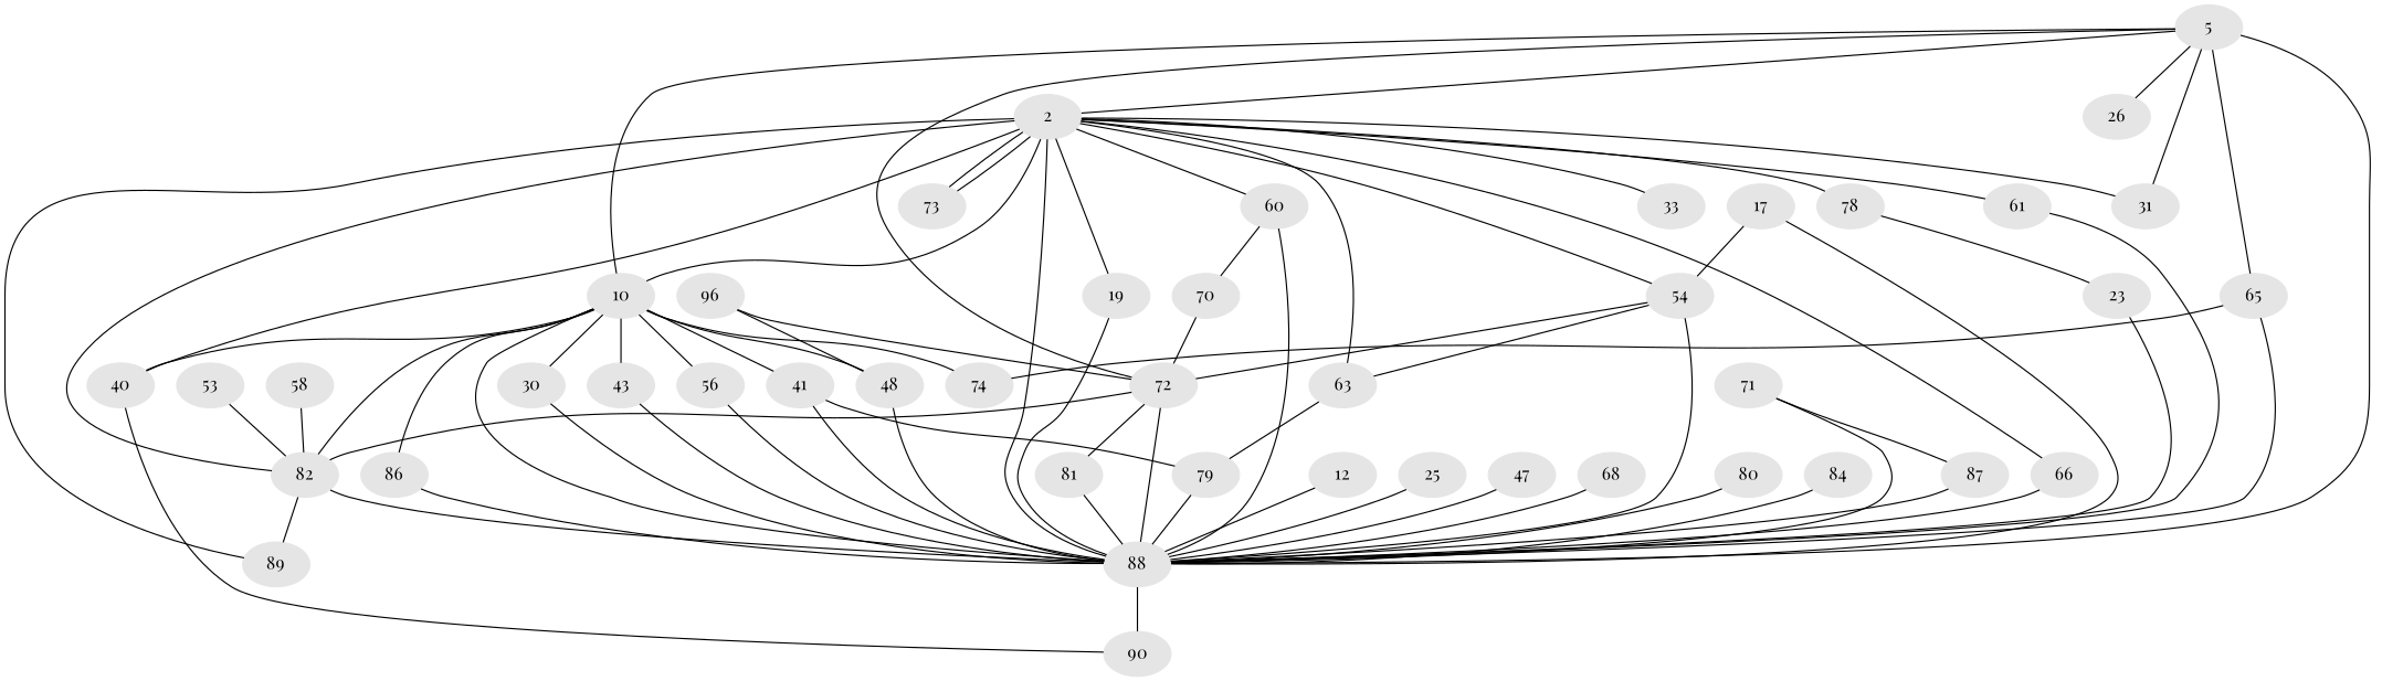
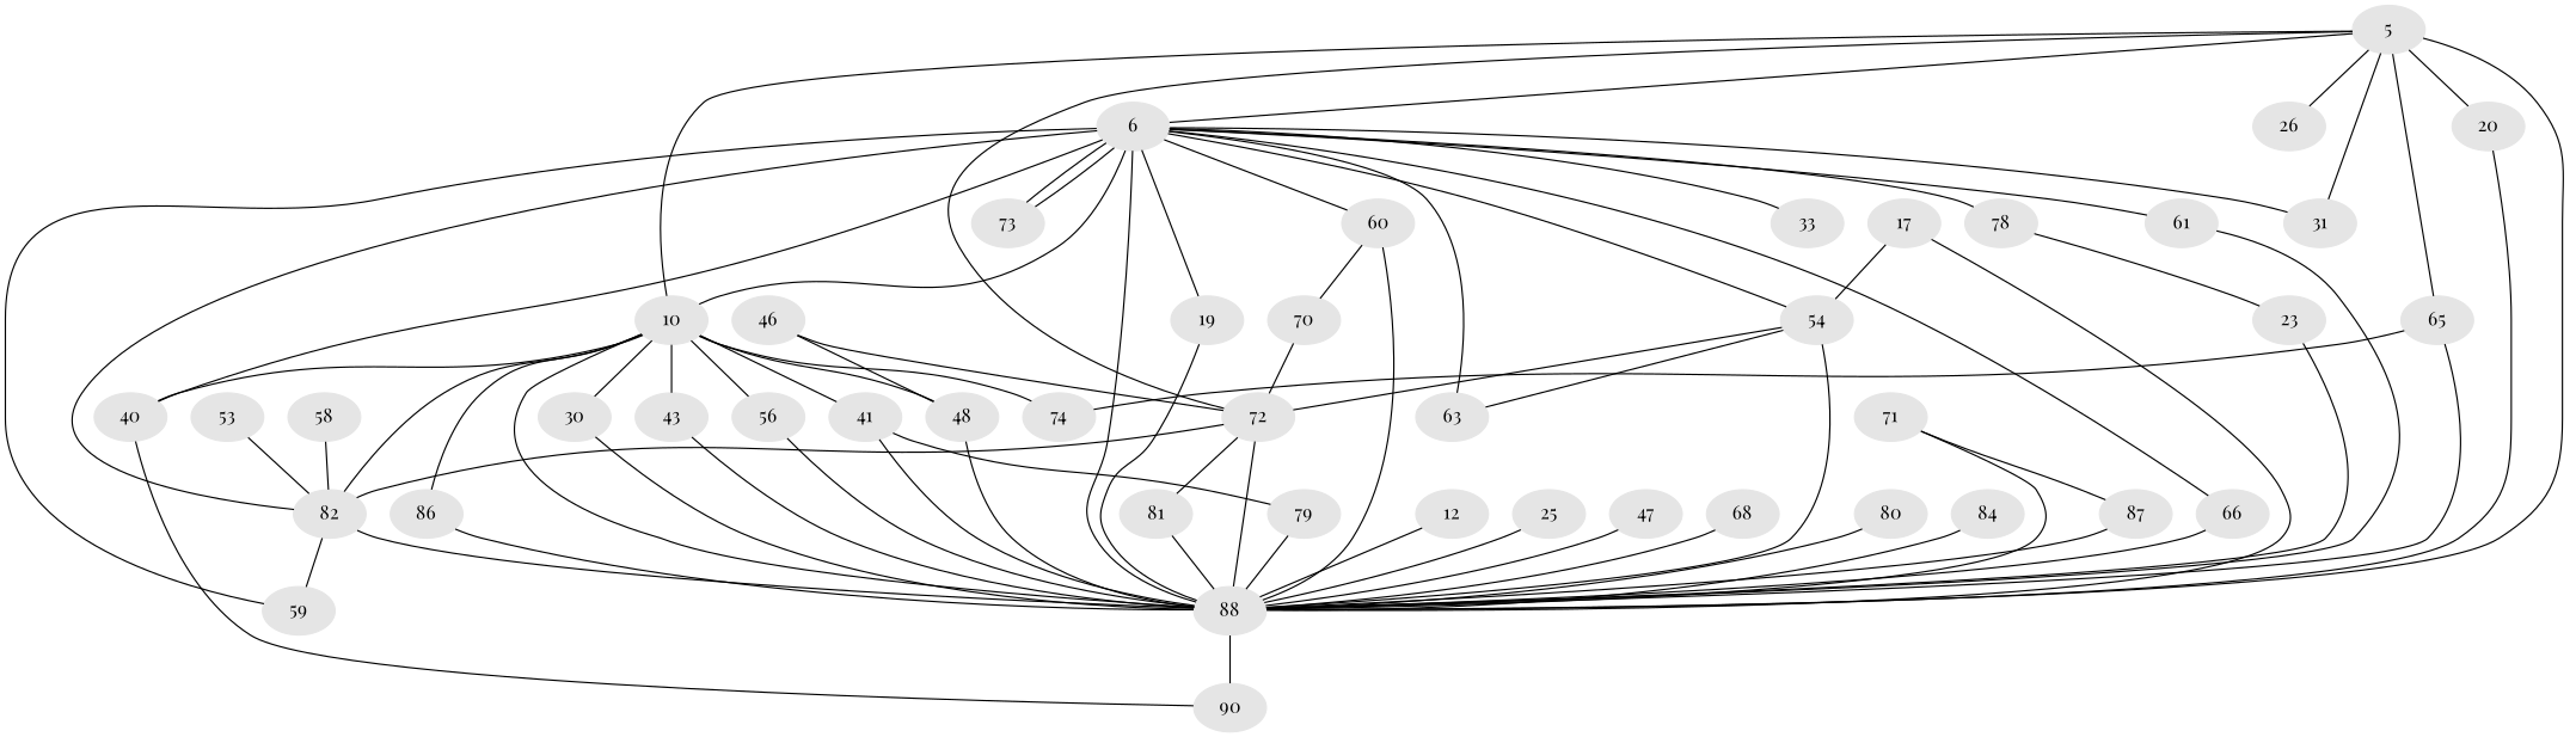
  graph {
    fontname="Playfair Display"
    node [color=gray90 fontname="Playfair Display" style=filled]
    edge [fontname="Playfair Display"]
    5 [super="+3"]
-   6 [super="+4" label=2]
+   6 [super="+4"]
    10 [super="+7"]
+   20
    26
    31
    65
    72 [super="+32+51"]
    88 [super="+83+55+85+9+2"]
    19
    33
    40
    54 [super="+16+52"]
    60 [super="+59"]
    61
    63 [super="+22"]
    66 [super="+29+45"]
    73
    78
    82 [super="+38+69+39+37+35+77"]
-   89
+   89 [label=59]
    30
    41
    43
    48 [super="+24"]
    56
    74 [super="+67"]
    86 [super="+76+28"]
    81
    90 [super="+57"]
    23
    70
    79 [super="+21"]
    12
    17
    25
-   46 [label=96]
+   46
    47
    53
    58
    68
    87 [super="+62"]
    71
    80
    84
    5 -- 6 [weight=4]
    5 -- 10 [weight=4]
+   5 -- 20
    5 -- 26
    5 -- 31
    5 -- 65
    5 -- 72
    5 -- 88 [weight=9]
    6 -- 10 [weight=4]
    6 -- 31
    6 -- 88 [weight=8]
    6 -- 19
    6 -- 33 [weight=2]
    6 -- 40
    6 -- 54
    6 -- 60
    6 -- 61
    6 -- 63
    6 -- 66
    6 -- 73
    6 -- 73
    6 -- 78 [weight=2]
    6 -- 82
    6 -- 89
    10 -- 88 [weight=8]
    10 -- 40
    10 -- 82 [weight=3]
    10 -- 30
    10 -- 41
    10 -- 43
    10 -- 48
    10 -- 56
    10 -- 74 [weight=2]
    10 -- 86
+   20 -- 88
    65 -- 88
    65 -- 74
    72 -- 88 [weight=6]
    72 -- 82 [weight=2]
    72 -- 81
    88 -- 90 [weight=2]
    19 -- 88
    40 -- 90
    54 -- 72
    54 -- 88 [weight=5]
    54 -- 63
    60 -- 88 [weight=3]
    60 -- 70
    61 -- 88
-   63 -- 79
    66 -- 88 [weight=3]
    78 -- 23
    82 -- 88 [weight=9]
    82 -- 89
    30 -- 88
    41 -- 88
    41 -- 79 [weight=2]
    43 -- 88
    48 -- 88 [weight=2]
    56 -- 88
    86 -- 88 [weight=5]
    81 -- 88
    23 -- 88
    70 -- 72
    79 -- 88
    12 -- 88 [weight=2]
    17 -- 88
    17 -- 54
    25 -- 88 [weight=2]
    46 -- 72
    46 -- 48
    47 -- 88 [weight=2]
    53 -- 82 [weight=2]
    58 -- 82 [weight=2]
    68 -- 88 [weight=2]
    87 -- 88 [weight=3]
    71 -- 88
    71 -- 87
    80 -- 88
    84 -- 88
  }
